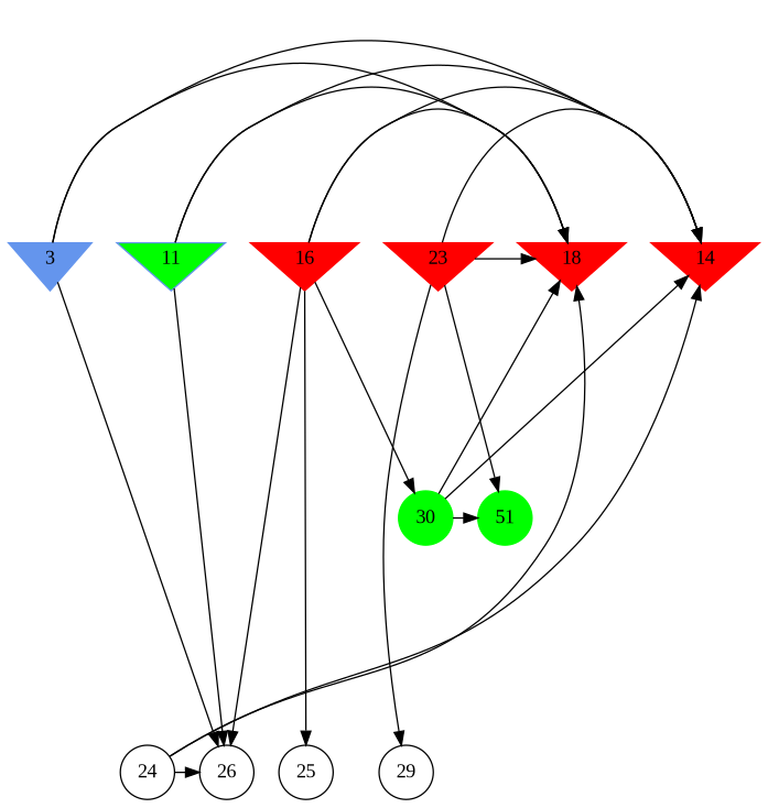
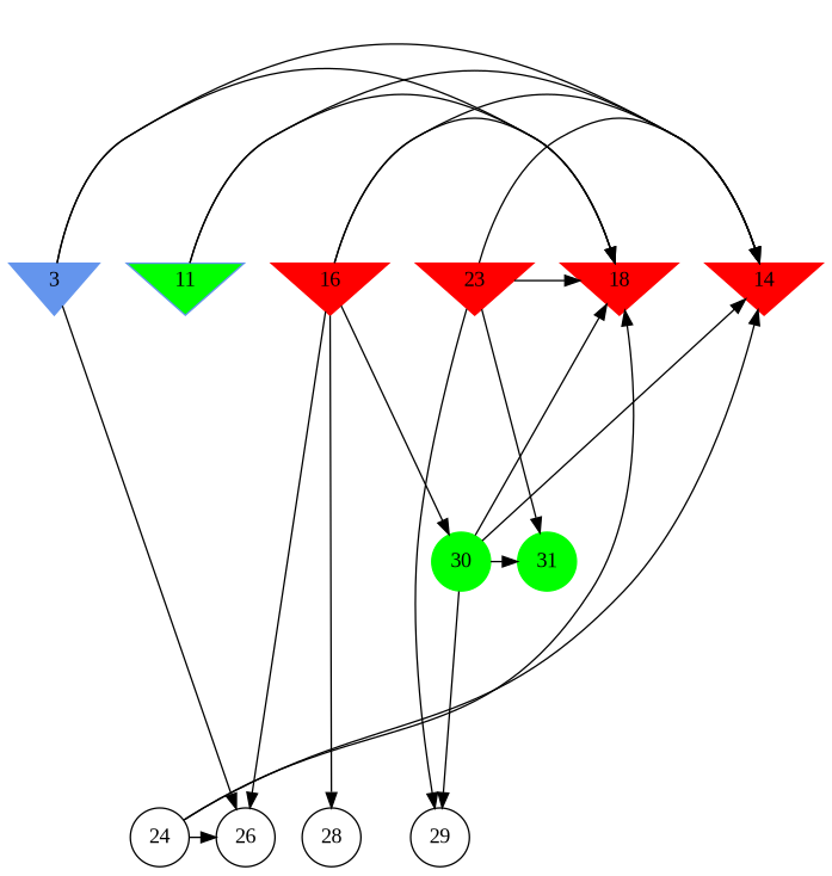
  digraph {
    fontname="Liberation Serif"
    ranksep=2.0
    node [color=red fontname="Liberation Serif" shape=invtriangle style=filled]
    edge [fontname="Liberation Serif"]
    3 [color=cornflowerblue]
    11 [color=cornflowerblue fillcolor=green]
    14
    16
    18
    23
    24 [color=black shape=circle style=""]
-   25 [color=black shape=circle style=""]
+   25 [color=black shape=circle label=28 style=""]
    26 [color=black shape=circle style=""]
    29 [color=black shape=circle style=""]
    30 [color=green shape=circle]
-   31 [color=green shape=circle label=51]
+   31 [color=green shape=circle]
    subgraph sub_1 {
      rank=same
      3
      11
      14
      16
      18
      23
    }
    subgraph sub_2 {
      rank=same
      24
      25
      26
      29
    }
    subgraph sub_3 {
      rank=same
      30
      31
    }
    3 -> 14
    3 -> 18
    3 -> 26
    11 -> 14
    11 -> 18
-   11 -> 26
    16 -> 14
    16 -> 18
    16 -> 25
    16 -> 26
    16 -> 30
    23 -> 14
    23 -> 18
    23 -> 29
    23 -> 31
    24 -> 14
    24 -> 18
    24 -> 26
    30 -> 14
    30 -> 18
+   30 -> 29
    30 -> 31
  }
